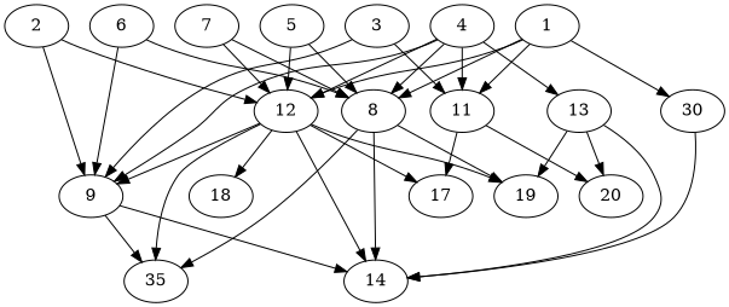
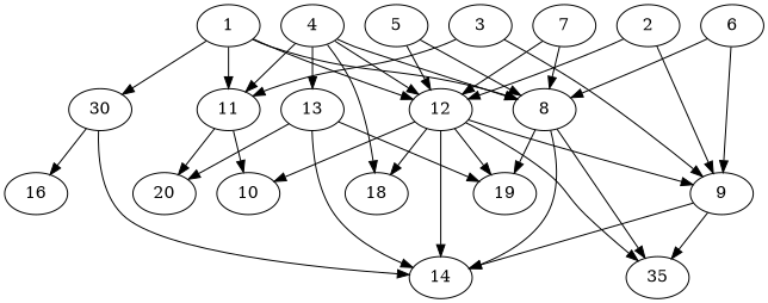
  digraph {
    node [alpha=0.04]
    1 [alpha=0.19 expect_size=28574720]
    8 [alpha=0.00 expect_size=36216832]
    n3 [alpha=0.10 expect_size=22810624 label=30]
    11 [alpha=0.18 expect_size=8506368]
    12 [alpha=0.03 expect_size=52272128]
    14 [expect_size=16308224]
    n7 [alpha=0.17 expect_size=38376448 label=35]
    19 [alpha=0.16 expect_size=19214336]
-   17 [alpha=0.14 expect_size=25203712]
+   16 [alpha=0.19 expect_size=16651264]
+   17 [alpha=0.14 expect_size=25203712 label=10]
    20 [expect_size=14043136]
    18 [alpha=0.02 expect_size=19112960]
    9 [alpha=0.18 expect_size=8753152]
    2 [alpha=0.01 expect_size=23903232]
    3 [expect_size=16764928]
    4 [alpha=0.09 expect_size=51359744]
    13 [alpha=0.15 expect_size=7109632]
    5 [alpha=0.11 expect_size=25096192]
    6 [expect_size=34368512]
    7 [alpha=0.17 expect_size=14606336]
    1 -> 8
    1 -> n3
    1 -> 11
    1 -> 12
    8 -> 14
    8 -> n7
    8 -> 19
    n3 -> 14
+   n3 -> 16
    11 -> 17
    11 -> 20
    12 -> 14
    12 -> n7
    12 -> 19
    12 -> 17
    12 -> 18
    12 -> 9
    9 -> 14
    9 -> n7
    2 -> 12
    2 -> 9
    3 -> 11
    3 -> 9
    4 -> 8
    4 -> 11
    4 -> 12
-   4 -> 9
+   4 -> 18
    4 -> 13
    13 -> 14
    13 -> 19
    13 -> 20
    5 -> 8
    5 -> 12
    6 -> 8
    6 -> 9
    7 -> 8
    7 -> 12
  }
